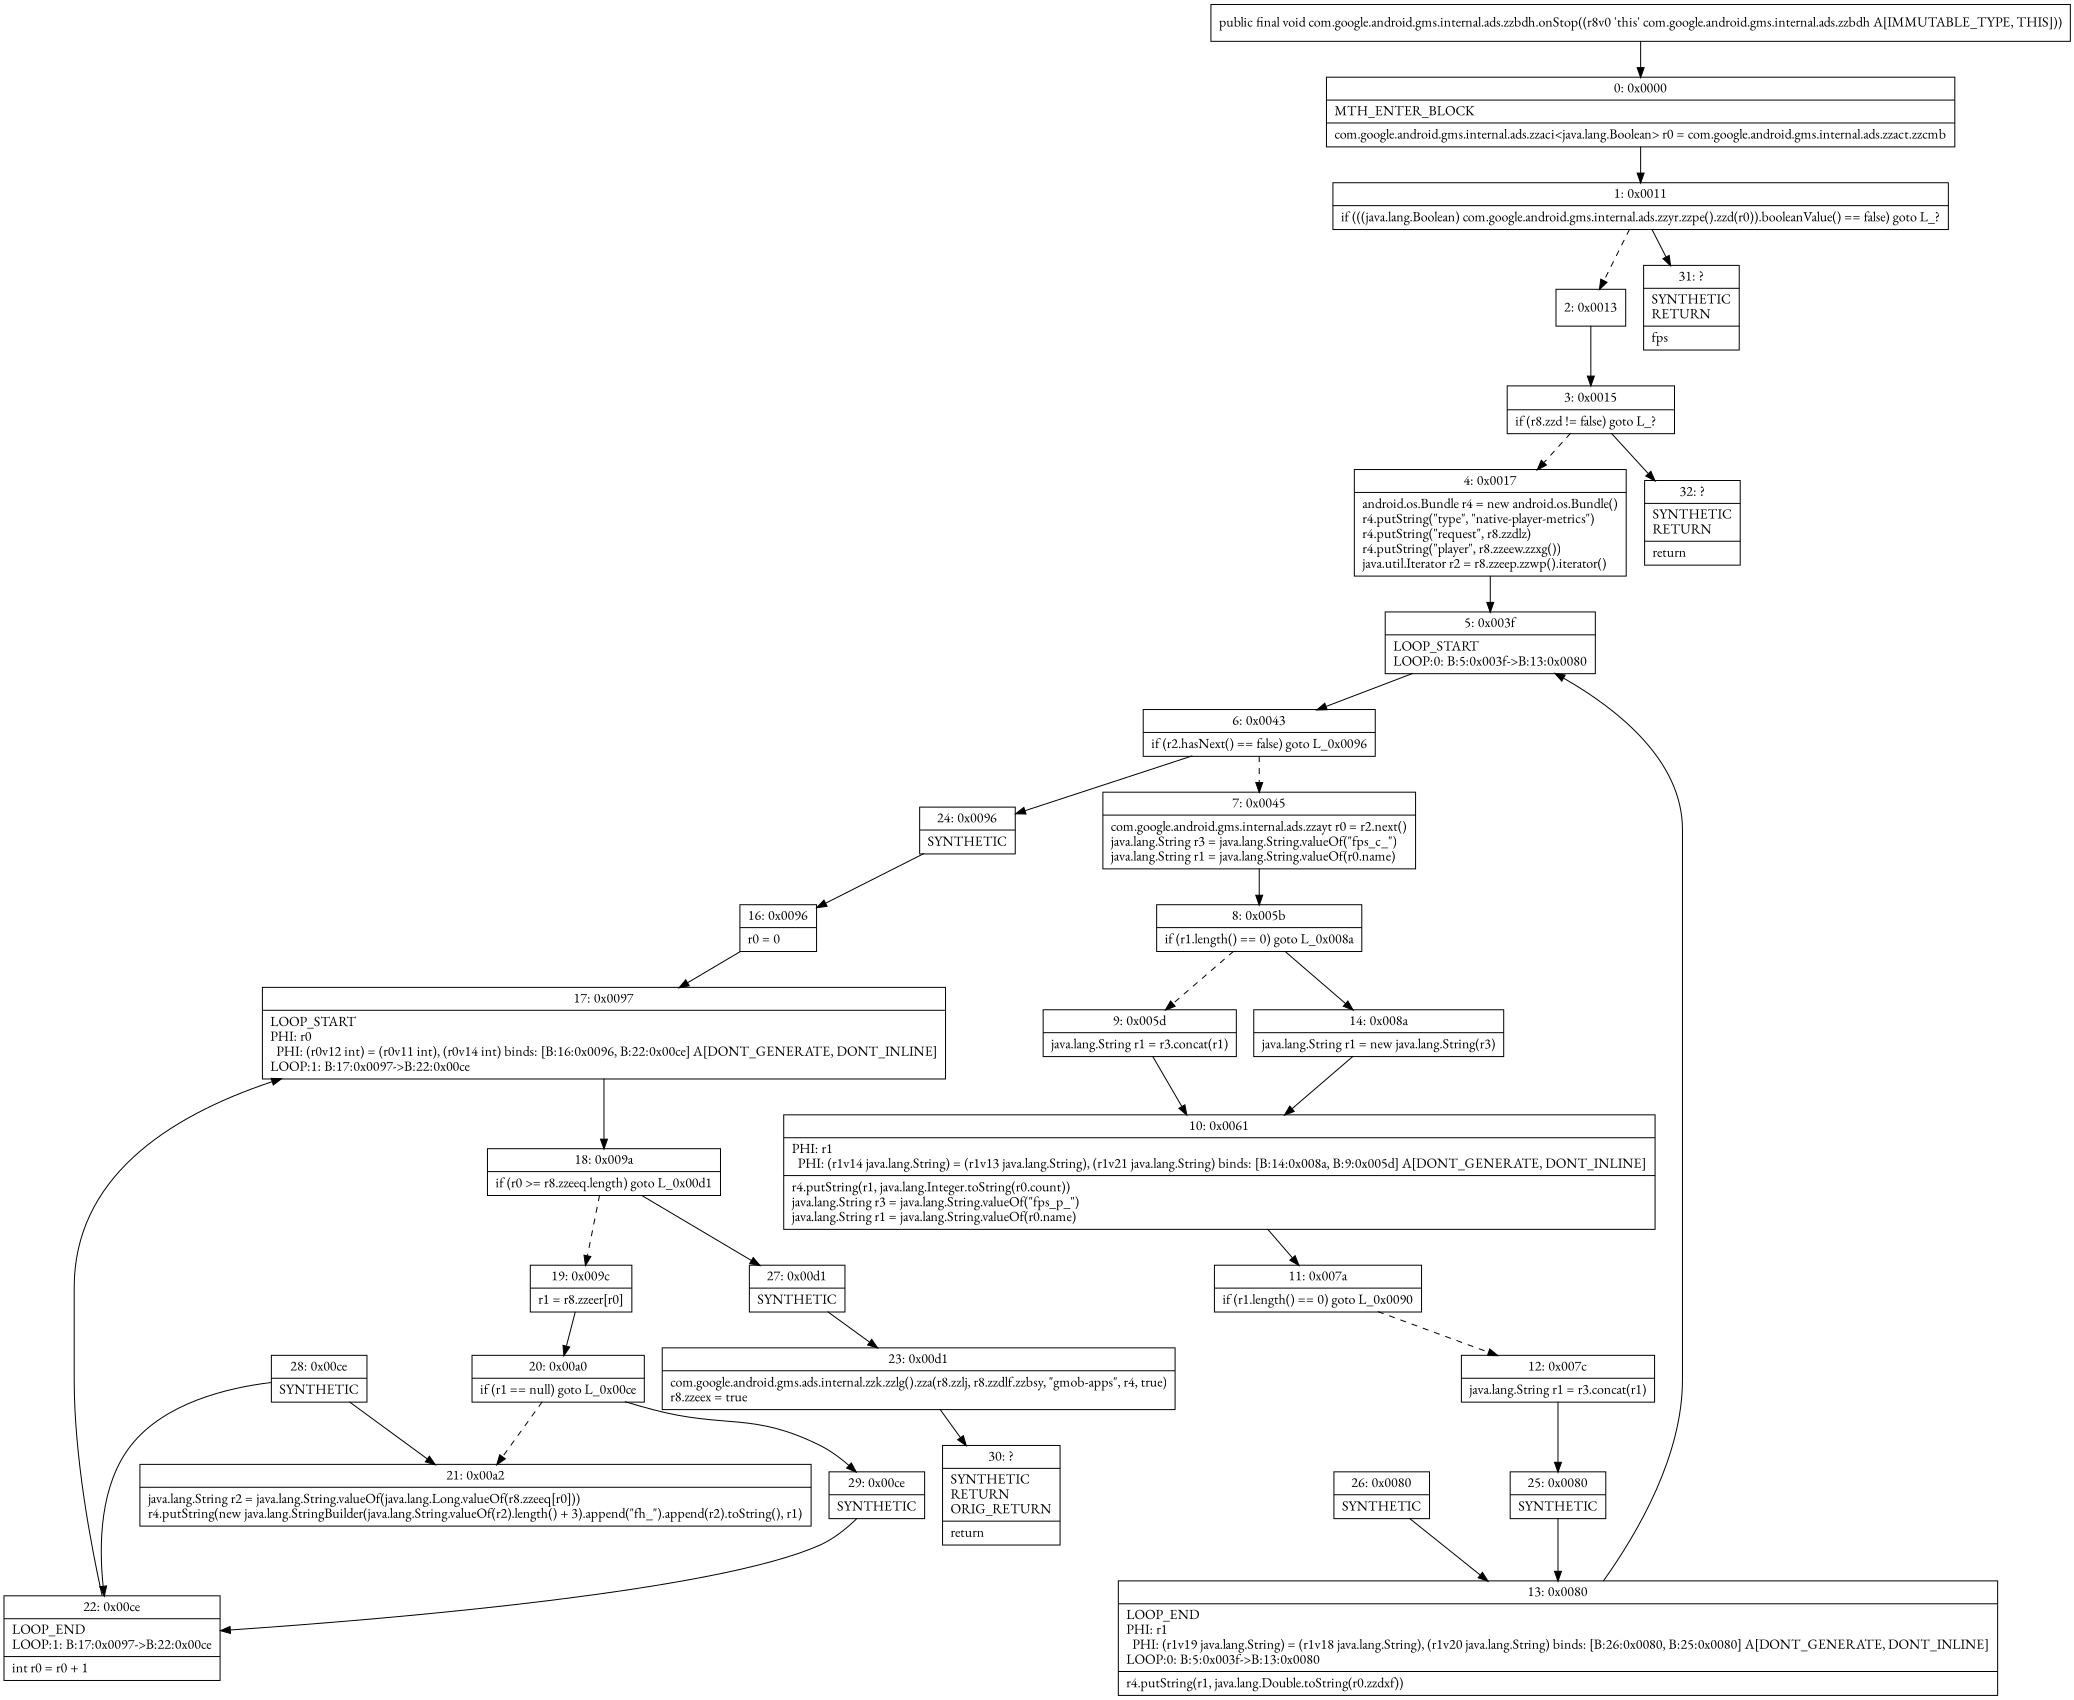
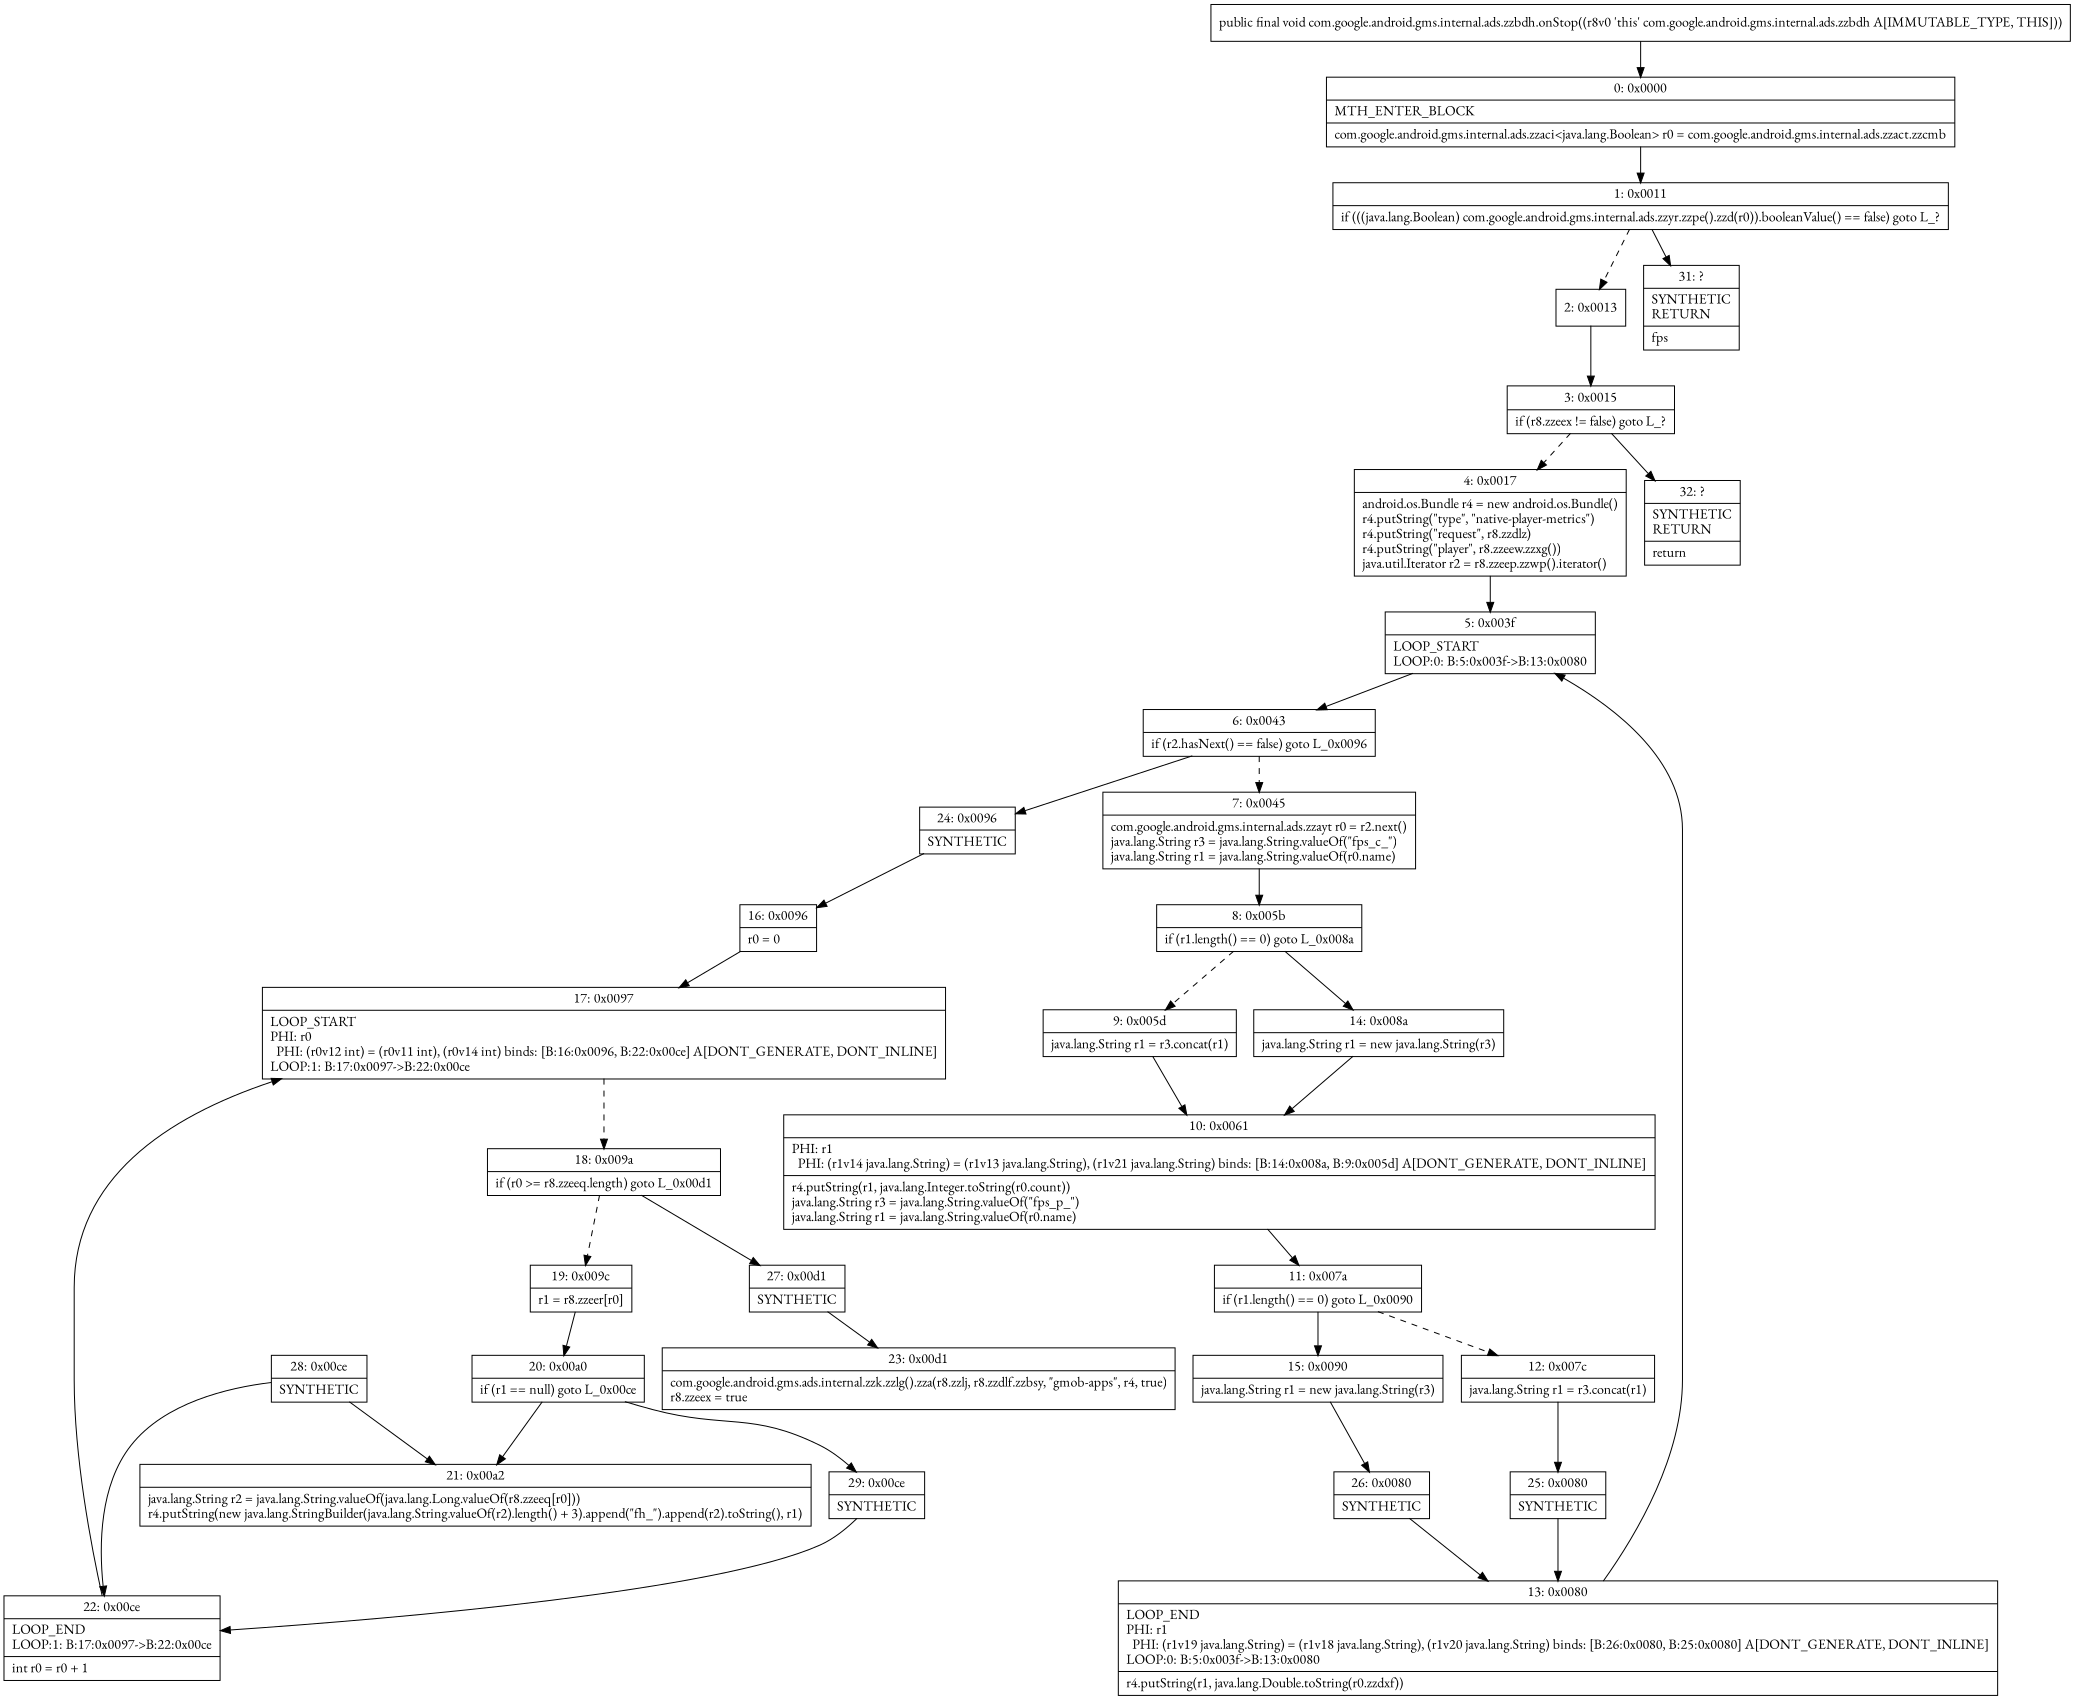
  digraph {
    fontname="EB Garamond"
    node [fontname="EB Garamond" shape=record]
    edge [fontname="EB Garamond"]
    n1 [label="{0\:\ 0x0000|MTH_ENTER_BLOCK\l|com.google.android.gms.internal.ads.zzaci\<java.lang.Boolean\> r0 = com.google.android.gms.internal.ads.zzact.zzcmb\l}"]
    n2 [label="{1\:\ 0x0011|if (((java.lang.Boolean) com.google.android.gms.internal.ads.zzyr.zzpe().zzd(r0)).booleanValue() == false) goto L_?\l}"]
    n3 [label="{2\:\ 0x0013}"]
    n4 [label="{31\:\ ?|SYNTHETIC\lRETURN\l|fps\l}"]
-   n5 [label="{3\:\ 0x0015|if (r8.zzd != false) goto L_?\l}"]
+   n5 [label="{3\:\ 0x0015|if (r8.zzeex != false) goto L_?\l}"]
    n6 [label="{4\:\ 0x0017|android.os.Bundle r4 = new android.os.Bundle()\lr4.putString(\"type\", \"native\-player\-metrics\")\lr4.putString(\"request\", r8.zzdlz)\lr4.putString(\"player\", r8.zzeew.zzxg())\ljava.util.Iterator r2 = r8.zzeep.zzwp().iterator()\l}"]
    n7 [label="{32\:\ ?|SYNTHETIC\lRETURN\l|return\l}"]
    n8 [label="{5\:\ 0x003f|LOOP_START\lLOOP:0: B:5:0x003f\-\>B:13:0x0080\l}"]
    n9 [label="{6\:\ 0x0043|if (r2.hasNext() == false) goto L_0x0096\l}"]
    n10 [label="{7\:\ 0x0045|com.google.android.gms.internal.ads.zzayt r0 = r2.next()\ljava.lang.String r3 = java.lang.String.valueOf(\"fps_c_\")\ljava.lang.String r1 = java.lang.String.valueOf(r0.name)\l}"]
    n11 [label="{24\:\ 0x0096|SYNTHETIC\l}"]
    n12 [label="{8\:\ 0x005b|if (r1.length() == 0) goto L_0x008a\l}"]
    n13 [label="{16\:\ 0x0096|r0 = 0\l}"]
    n14 [label="{9\:\ 0x005d|java.lang.String r1 = r3.concat(r1)\l}"]
    n15 [label="{14\:\ 0x008a|java.lang.String r1 = new java.lang.String(r3)\l}"]
    n16 [label="{10\:\ 0x0061|PHI: r1 \l  PHI: (r1v14 java.lang.String) = (r1v13 java.lang.String), (r1v21 java.lang.String) binds: [B:14:0x008a, B:9:0x005d] A[DONT_GENERATE, DONT_INLINE]\l|r4.putString(r1, java.lang.Integer.toString(r0.count))\ljava.lang.String r3 = java.lang.String.valueOf(\"fps_p_\")\ljava.lang.String r1 = java.lang.String.valueOf(r0.name)\l}"]
    n17 [label="{11\:\ 0x007a|if (r1.length() == 0) goto L_0x0090\l}"]
    n18 [label="{12\:\ 0x007c|java.lang.String r1 = r3.concat(r1)\l}"]
+   n19 [label="{15\:\ 0x0090|java.lang.String r1 = new java.lang.String(r3)\l}"]
    n20 [label="{25\:\ 0x0080|SYNTHETIC\l}"]
    n21 [label="{26\:\ 0x0080|SYNTHETIC\l}"]
    n22 [label="{13\:\ 0x0080|LOOP_END\lPHI: r1 \l  PHI: (r1v19 java.lang.String) = (r1v18 java.lang.String), (r1v20 java.lang.String) binds: [B:26:0x0080, B:25:0x0080] A[DONT_GENERATE, DONT_INLINE]\lLOOP:0: B:5:0x003f\-\>B:13:0x0080\l|r4.putString(r1, java.lang.Double.toString(r0.zzdxf))\l}"]
    n23 [label="{17\:\ 0x0097|LOOP_START\lPHI: r0 \l  PHI: (r0v12 int) = (r0v11 int), (r0v14 int) binds: [B:16:0x0096, B:22:0x00ce] A[DONT_GENERATE, DONT_INLINE]\lLOOP:1: B:17:0x0097\-\>B:22:0x00ce\l}"]
    n24 [label="{18\:\ 0x009a|if (r0 \>= r8.zzeeq.length) goto L_0x00d1\l}"]
    n25 [label="{19\:\ 0x009c|r1 = r8.zzeer[r0]\l}"]
    n26 [label="{27\:\ 0x00d1|SYNTHETIC\l}"]
    n27 [label="{20\:\ 0x00a0|if (r1 == null) goto L_0x00ce\l}"]
    n28 [label="{23\:\ 0x00d1|com.google.android.gms.ads.internal.zzk.zzlg().zza(r8.zzlj, r8.zzdlf.zzbsy, \"gmob\-apps\", r4, true)\lr8.zzeex = true\l}"]
    n29 [label="{21\:\ 0x00a2|java.lang.String r2 = java.lang.String.valueOf(java.lang.Long.valueOf(r8.zzeeq[r0]))\lr4.putString(new java.lang.StringBuilder(java.lang.String.valueOf(r2).length() + 3).append(\"fh_\").append(r2).toString(), r1)\l}"]
    n30 [label="{29\:\ 0x00ce|SYNTHETIC\l}"]
    n31 [label="{22\:\ 0x00ce|LOOP_END\lLOOP:1: B:17:0x0097\-\>B:22:0x00ce\l|int r0 = r0 + 1\l}"]
    n32 [label="{28\:\ 0x00ce|SYNTHETIC\l}"]
-   n33 [label="{30\:\ ?|SYNTHETIC\lRETURN\lORIG_RETURN\l|return\l}"]
    n34 [label="{public final void com.google.android.gms.internal.ads.zzbdh.onStop((r8v0 'this' com.google.android.gms.internal.ads.zzbdh A[IMMUTABLE_TYPE, THIS])) }"]
    n1 -> n2
    n2 -> n3 [style=dashed]
    n2 -> n4
    n3 -> n5
    n5 -> n6 [style=dashed]
    n5 -> n7
    n6 -> n8
    n8 -> n9
    n9 -> n10 [style=dashed]
    n9 -> n11
    n10 -> n12
    n11 -> n13
    n12 -> n14 [style=dashed]
    n12 -> n15
    n13 -> n23
    n14 -> n16
    n15 -> n16
    n16 -> n17
    n17 -> n18 [style=dashed]
+   n17 -> n19
    n18 -> n20
+   n19 -> n21
    n20 -> n22
    n21 -> n22
    n22 -> n8
-   n23 -> n24
+   n23 -> n24 [style=dashed]
    n24 -> n25 [style=dashed]
    n24 -> n26
    n25 -> n27
    n26 -> n28
-   n27 -> n29 [style=dashed]
+   n27 -> n29 [style=solid]
    n27 -> n30
-   n28 -> n33
    n30 -> n31
    n31 -> n23
    n32 -> n29
    n32 -> n31
    n34 -> n1
  }
